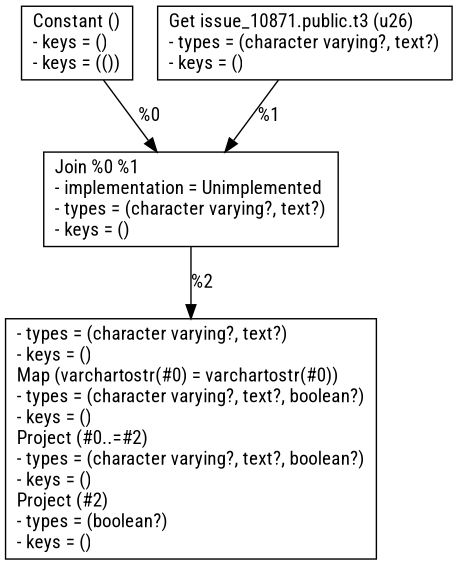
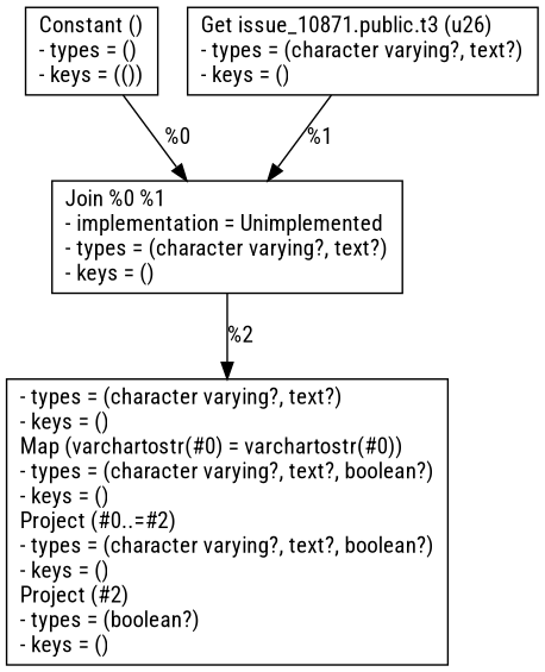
  digraph {
    fontname="Roboto Condensed"
    node [shape=record fontname="Roboto Condensed"]
    edge [fontname="Roboto Condensed"]
-   n1 [label="Constant ()\l- keys = ()\l- keys = (())\l"]
+   n1 [label="Constant ()\l- types = ()\l- keys = (())\l"]
    n2 [label="Join %0 %1\l- implementation = Unimplemented\l- types = (character varying?, text?)\l- keys = ()\l"]
    n3 [label="Get issue_10871.public.t3 (u26)\l- types = (character varying?, text?)\l- keys = ()\l"]
    n4 [label="- types = (character varying?, text?)\l- keys = ()\lMap (varchartostr(#0) = varchartostr(#0))\l- types = (character varying?, text?, boolean?)\l- keys = ()\lProject (#0..=#2)\l- types = (character varying?, text?, boolean?)\l- keys = ()\lProject (#2)\l- types = (boolean?)\l- keys = ()\l"]
    n1 -> n2 [label="%0\l"]
    n2 -> n4 [label="%2\l"]
    n3 -> n2 [label="%1\l"]
  }
